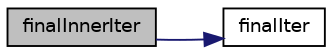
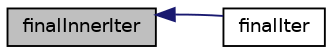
  digraph {
    rankdir=LR
    node [color=black fontname=Helvetica fontsize=10 shape=record]
    n1 [fillcolor=grey75 fontcolor=black height=0.2 label=finalInnerIter style=filled width=0.4]
    n2 [height=0.2 label=finalIter width=0.4]
-   n1 -> n2 [color=midnightblue fontname=Helvetica fontsize=10 labelfontname=Helvetica labelfontsize=10 style=solid]
+   n2 -> n1 [color=midnightblue fontname=Helvetica fontsize=10 labelfontname=Helvetica labelfontsize=10 style=solid]
  }
